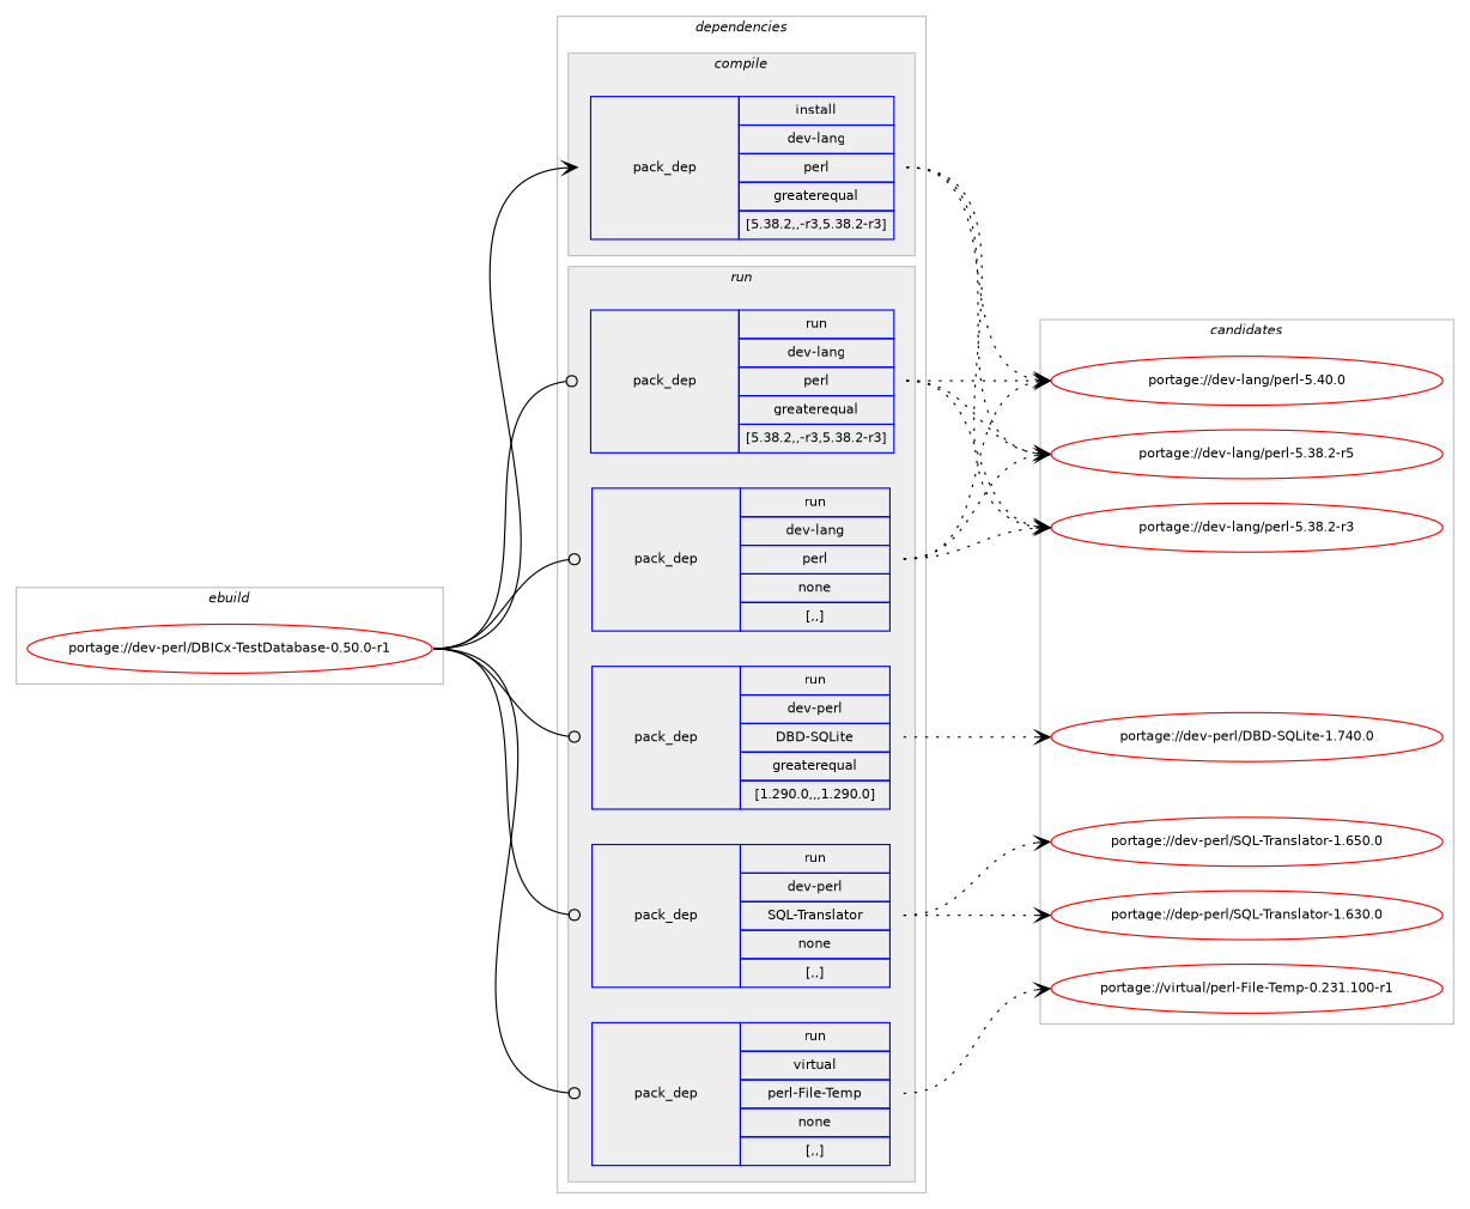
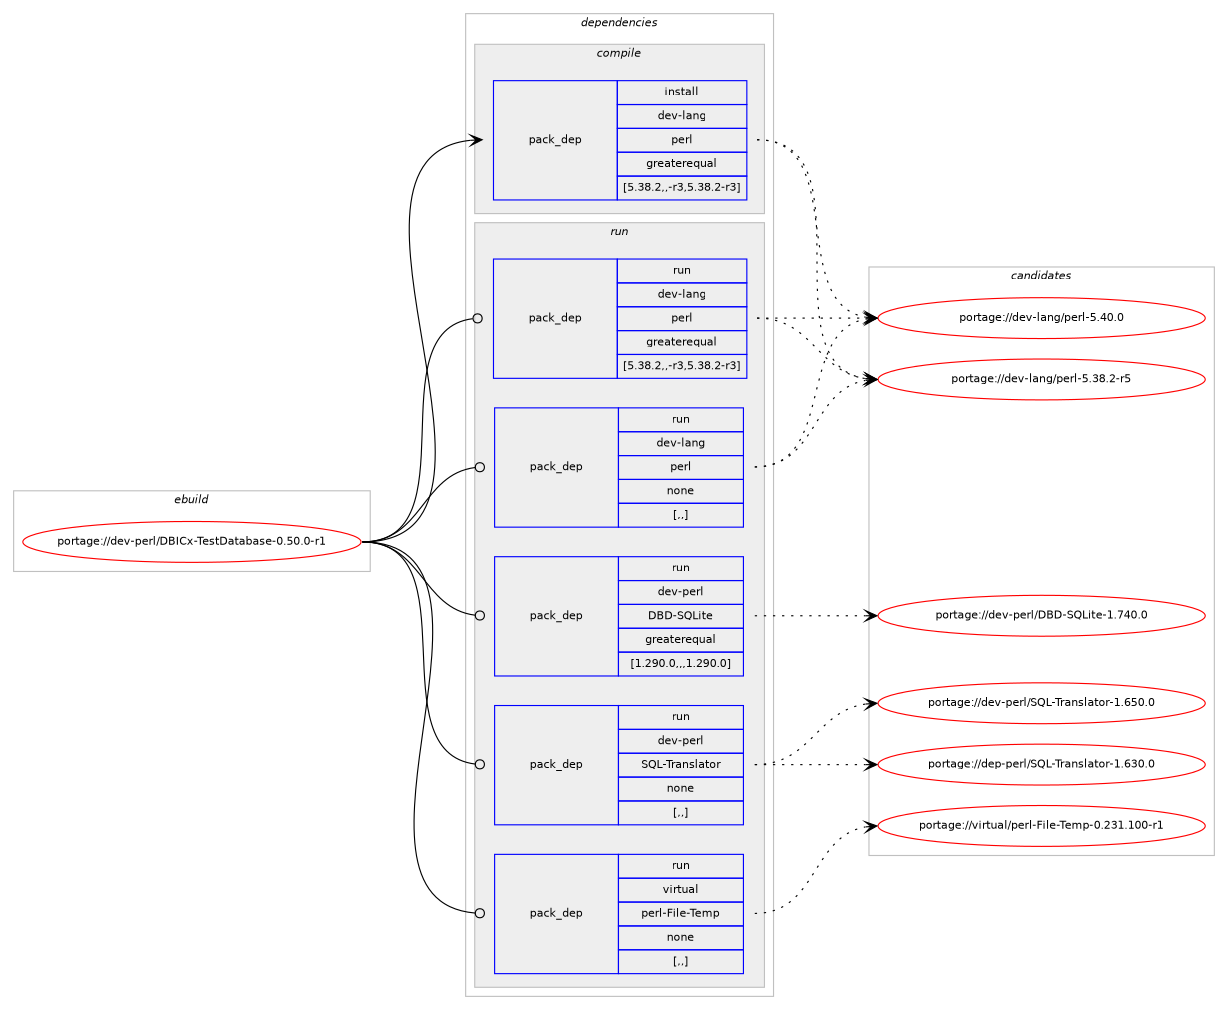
  digraph {
    compound=true
    concentrate=true
    fontname="DejaVu Sans"
    fontsize=10
    newrank=true
    rankdir=LR
    ranksep=1.5
    node [color=red fontname="DejaVu Sans" fontsize=10]
    edge [arrowhead=vee fontname="DejaVu Sans" headport=w style=dotted tailport=e weight=100]
    n1 [label="portage://dev-perl/DBICx-TestDatabase-0.50.0-r1" width=4]
    n2 [color=blue label=<<TABLE BORDER="0" CELLBORDER="1" CELLSPACING="0" CELLPADDING="4" WIDTH="220"><TR><TD ROWSPAN="6" CELLPADDING="30">pack_dep</TD></TR><TR><TD WIDTH="110">install</TD></TR><TR><TD>dev-lang</TD></TR><TR><TD>perl</TD></TR><TR><TD>greaterequal</TD></TR><TR><TD>[5.38.2,,-r3,5.38.2-r3]</TD></TR></TABLE>> shape=none]
    n3 [color=blue label=<<TABLE BORDER="0" CELLBORDER="1" CELLSPACING="0" CELLPADDING="4" WIDTH="220"><TR><TD ROWSPAN="6" CELLPADDING="30">pack_dep</TD></TR><TR><TD WIDTH="110">run</TD></TR><TR><TD>dev-lang</TD></TR><TR><TD>perl</TD></TR><TR><TD>greaterequal</TD></TR><TR><TD>[5.38.2,,-r3,5.38.2-r3]</TD></TR></TABLE>> shape=none]
    n4 [color=blue label=<<TABLE BORDER="0" CELLBORDER="1" CELLSPACING="0" CELLPADDING="4" WIDTH="220"><TR><TD ROWSPAN="6" CELLPADDING="30">pack_dep</TD></TR><TR><TD WIDTH="110">run</TD></TR><TR><TD>dev-lang</TD></TR><TR><TD>perl</TD></TR><TR><TD>none</TD></TR><TR><TD>[,,]</TD></TR></TABLE>> shape=none]
    n5 [color=blue label=<<TABLE BORDER="0" CELLBORDER="1" CELLSPACING="0" CELLPADDING="4" WIDTH="220"><TR><TD ROWSPAN="6" CELLPADDING="30">pack_dep</TD></TR><TR><TD WIDTH="110">run</TD></TR><TR><TD>dev-perl</TD></TR><TR><TD>DBD-SQLite</TD></TR><TR><TD>greaterequal</TD></TR><TR><TD>[1.290.0,,,1.290.0]</TD></TR></TABLE>> shape=none]
    n6 [color=blue label=<<TABLE BORDER="0" CELLBORDER="1" CELLSPACING="0" CELLPADDING="4" WIDTH="220"><TR><TD ROWSPAN="6" CELLPADDING="30">pack_dep</TD></TR><TR><TD WIDTH="110">run</TD></TR><TR><TD>dev-perl</TD></TR><TR><TD>SQL-Translator</TD></TR><TR><TD>none</TD></TR><TR><TD>[,,]</TD></TR></TABLE>> shape=none]
    n7 [color=blue label=<<TABLE BORDER="0" CELLBORDER="1" CELLSPACING="0" CELLPADDING="4" WIDTH="220"><TR><TD ROWSPAN="6" CELLPADDING="30">pack_dep</TD></TR><TR><TD WIDTH="110">run</TD></TR><TR><TD>virtual</TD></TR><TR><TD>perl-File-Temp</TD></TR><TR><TD>none</TD></TR><TR><TD>[,,]</TD></TR></TABLE>> shape=none]
    n8 [label="portage://dev-lang/perl-5.40.0" width=4]
    n9 [label="portage://dev-lang/perl-5.38.2-r5" width=4]
-   n10 [label="portage://dev-lang/perl-5.38.2-r3" width=4]
    n11 [label="portage://dev-perl/DBD-SQLite-1.740.0" width=4]
    n12 [label="portage://dev-perl/SQL-Translator-1.650.0" width=4]
    n13 [label="portage://dep-perl/SQL-Translator-1.630.0" width=4]
    n14 [label="portage://virtual/perl-File-Temp-0.231.100-r1" width=4]
    subgraph cluster_1 {
      color=gray
      label=<<i>ebuild</i>>
      n1
    }
    subgraph cluster_2 {
      color=gray
      label=<<i>dependencies</i>>
      subgraph cluster_3 {
        color=gray
        fillcolor="#eeeeee"
        label=<<i>compile</i>>
        style=filled
        subgraph sub_4 {
          color=gray
          fillcolor="#eeeeee"
          label=<<i>compile</i>>
          style=filled
          n2
        }
      }
      subgraph cluster_5 {
        color=gray
        fillcolor="#eeeeee"
        label=<<i>compile and run</i>>
        style=filled
      }
      subgraph cluster_6 {
        color=gray
        fillcolor="#eeeeee"
        label=<<i>run</i>>
        style=filled
        subgraph sub_7 {
          color=gray
          fillcolor="#eeeeee"
          label=<<i>run</i>>
          style=filled
          n3
        }
        subgraph sub_8 {
          color=gray
          fillcolor="#eeeeee"
          label=<<i>run</i>>
          style=filled
          n4
        }
        subgraph sub_9 {
          color=gray
          fillcolor="#eeeeee"
          label=<<i>run</i>>
          style=filled
          n5
        }
        subgraph sub_10 {
          color=gray
          fillcolor="#eeeeee"
          label=<<i>run</i>>
          style=filled
          n6
        }
        subgraph sub_11 {
          color=gray
          fillcolor="#eeeeee"
          label=<<i>run</i>>
          style=filled
          n7
        }
      }
    }
    subgraph cluster_12 {
      color=gray
      label=<<i>candidates</i>>
      rank=same
      subgraph sub_13 {
        color=black
        label=<<i>candidates</i>>
        nodesep=1
        rank=same
        n8
        n9
-       n10
      }
      subgraph sub_14 {
        color=black
        label=<<i>candidates</i>>
        nodesep=1
        rank=same
        n8
        n9
-       n10
      }
      subgraph sub_15 {
        color=black
        label=<<i>candidates</i>>
        nodesep=1
        rank=same
        n8
        n9
-       n10
      }
      subgraph sub_16 {
        color=black
        label=<<i>candidates</i>>
        nodesep=1
        rank=same
        n11
      }
      subgraph sub_17 {
        color=black
        label=<<i>candidates</i>>
        nodesep=1
        rank=same
        n12
        n13
      }
      subgraph sub_18 {
        color=black
        label=<<i>candidates</i>>
        nodesep=1
        rank=same
        n14
      }
    }
    n1 -> n2 [style=solid weight=20]
    n1 -> n3 [arrowhead=odot style=solid weight=20]
    n1 -> n4 [arrowhead=odot style=solid weight=20]
    n1 -> n5 [arrowhead=odot style=solid weight=20]
    n1 -> n6 [arrowhead=odot style=solid weight=20]
    n1 -> n7 [arrowhead=odot style=solid weight=20]
    n2 -> n8
    n2 -> n9
-   n2 -> n10
    n3 -> n8
    n3 -> n9
-   n3 -> n10
    n4 -> n8
    n4 -> n9
-   n4 -> n10
    n5 -> n11
    n6 -> n12
    n6 -> n13
    n7 -> n14
  }
